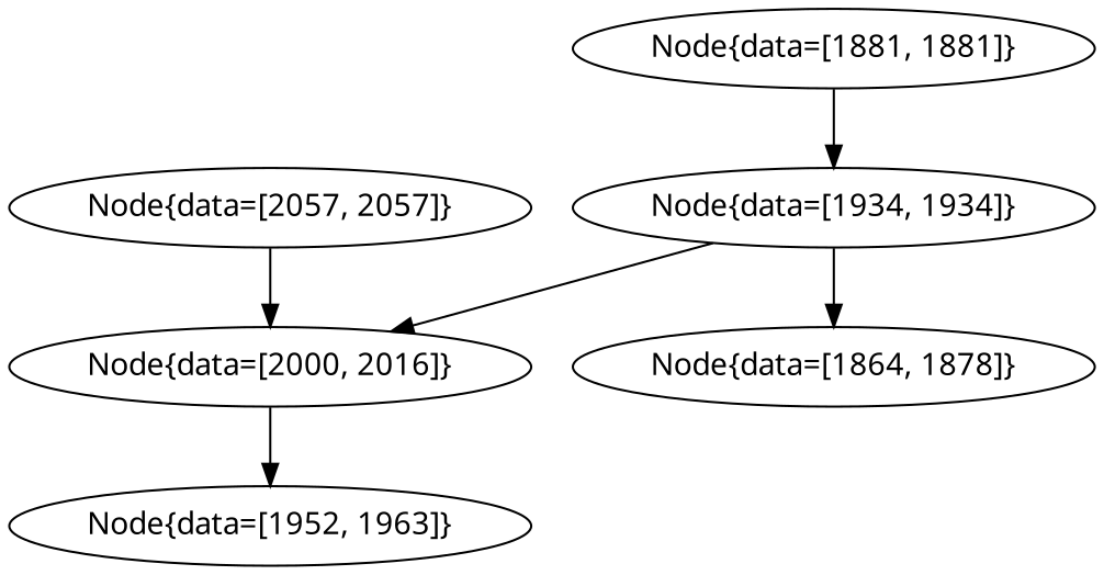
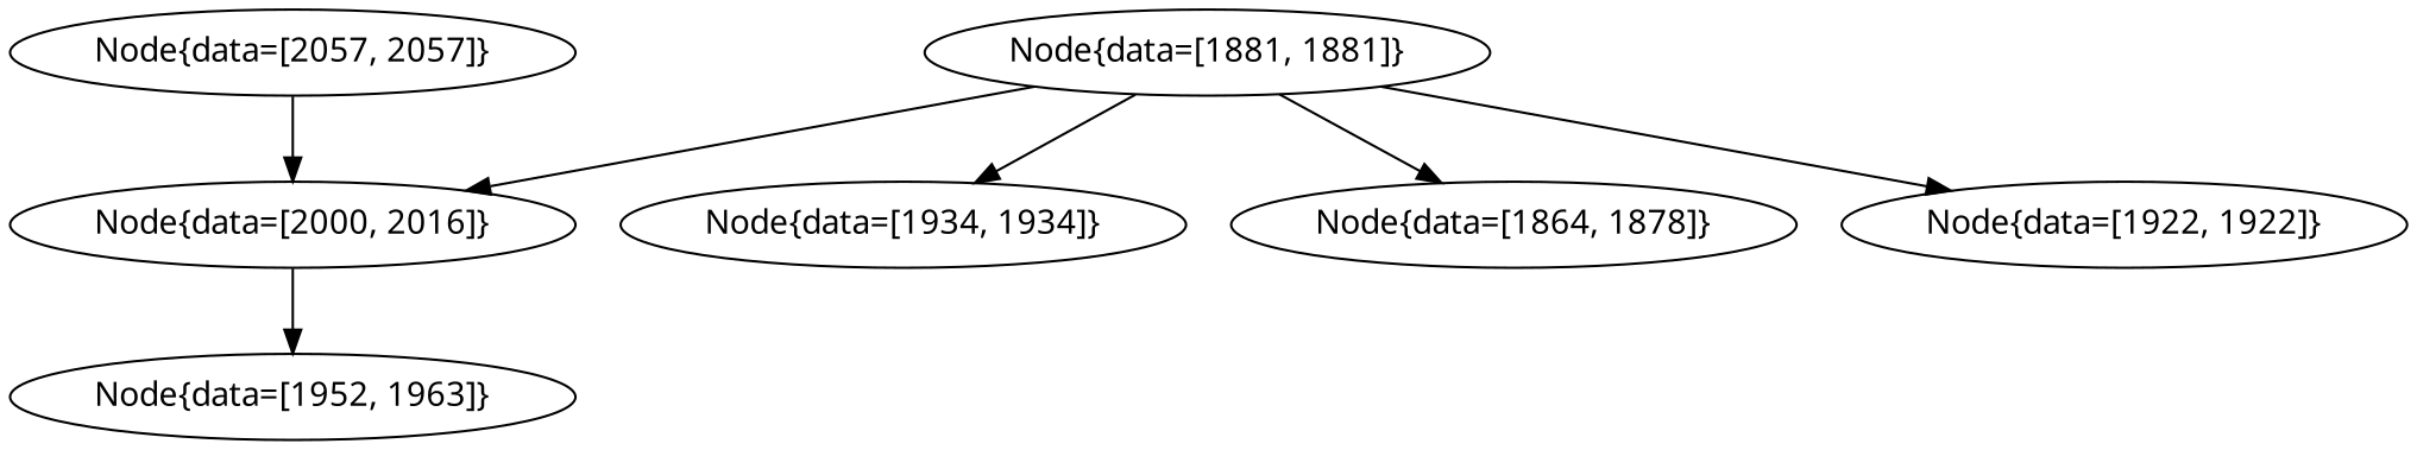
  digraph {
    fontname="Noto Sans"
    node [fontname="Noto Sans"]
    edge [fontname="Noto Sans"]
    n1 [label="Node{data=[1934, 1934]}"]
    n2 [label="Node{data=[2000, 2016]}"]
    n3 [label="Node{data=[1881, 1881]}"]
    n4 [label="Node{data=[1864, 1878]}"]
+   n5 [label="Node{data=[1922, 1922]}"]
    n6 [label="Node{data=[1952, 1963]}"]
    n7 [label="Node{data=[2057, 2057]}"]
-   n1 -> n2
+   n3 -> n2
    n2 -> n6
    n3 -> n1
-   n1 -> n4
+   n3 -> n4
+   n3 -> n5
    n7 -> n2
  }
